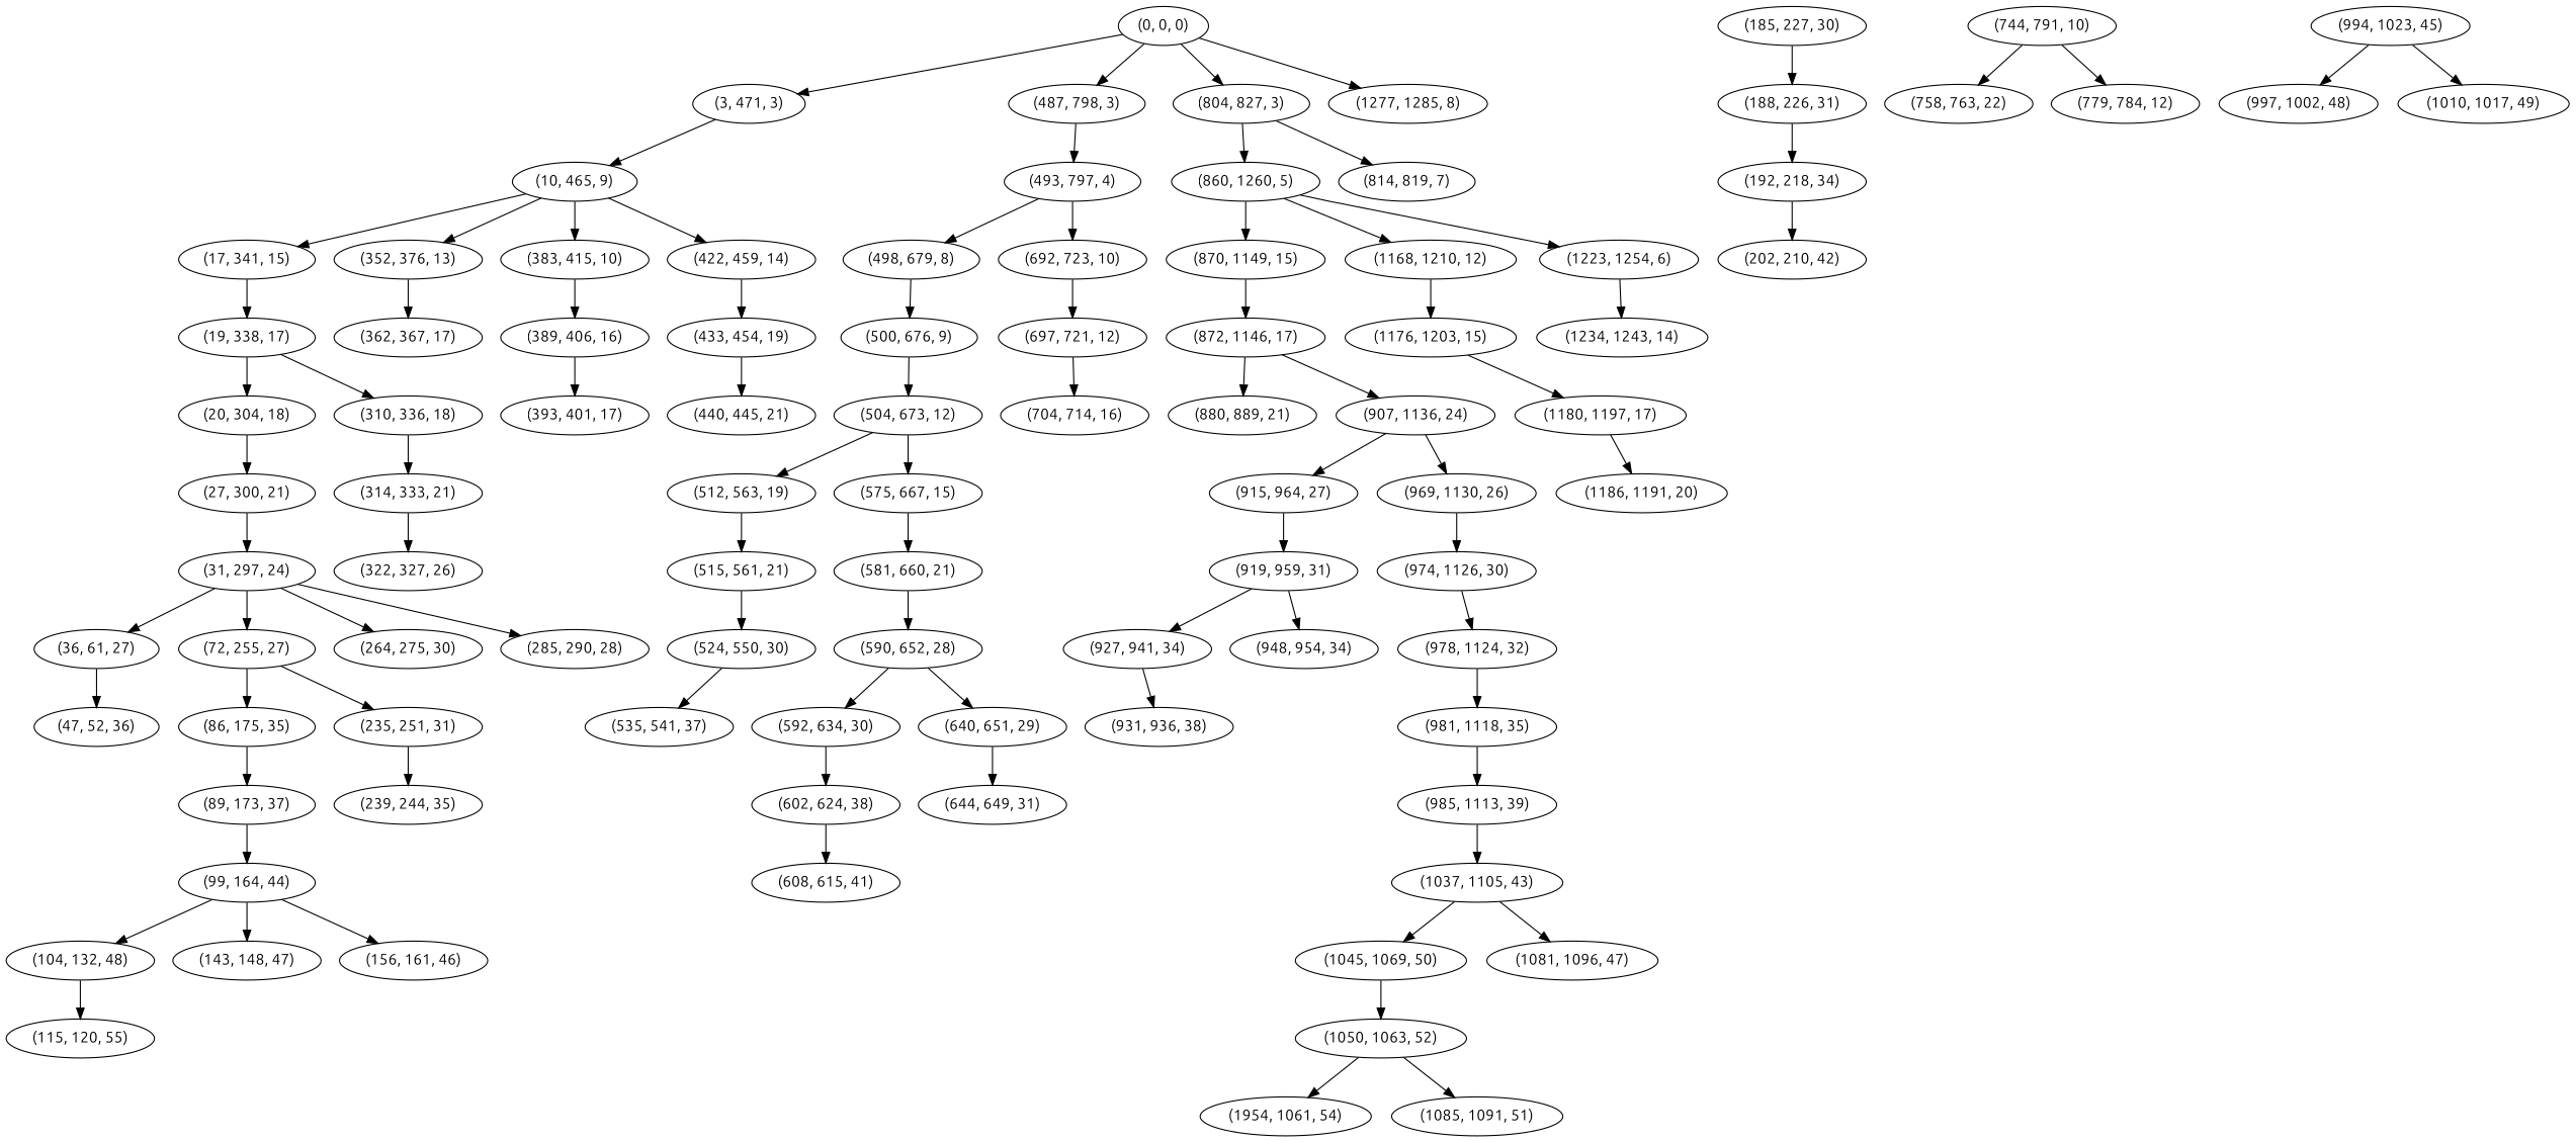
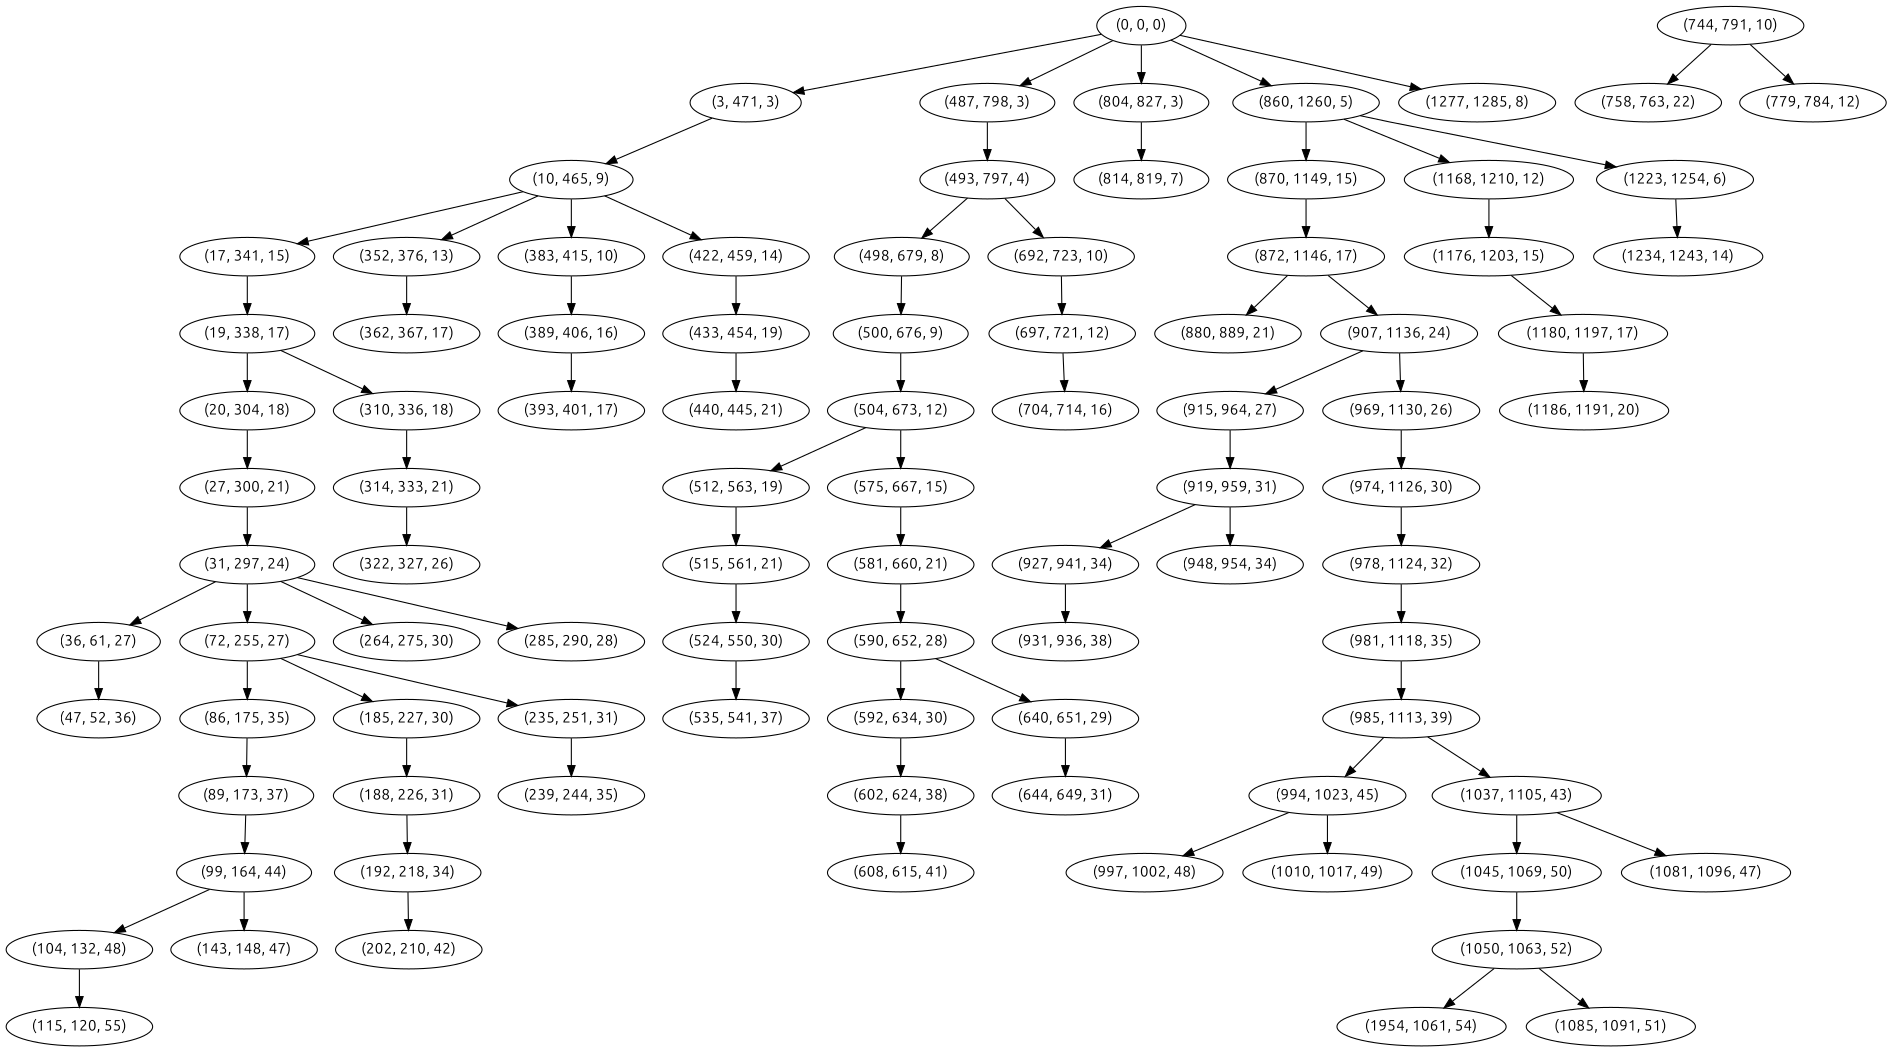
  digraph {
    fontname=Ubuntu
    node [fontname=Ubuntu]
    edge [fontname=Ubuntu]
    "(0, 0, 0)"
    "(3, 471, 3)"
    "(487, 798, 3)"
    "(804, 827, 3)"
    "(860, 1260, 5)"
    "(1277, 1285, 8)"
    "(10, 465, 9)"
    "(493, 797, 4)"
    "(814, 819, 7)"
    "(870, 1149, 15)"
    "(1168, 1210, 12)"
    "(1223, 1254, 6)"
    "(17, 341, 15)"
    "(352, 376, 13)"
    "(383, 415, 10)"
    "(422, 459, 14)"
    "(19, 338, 17)"
    "(362, 367, 17)"
    "(389, 406, 16)"
    "(433, 454, 19)"
    "(20, 304, 18)"
    "(310, 336, 18)"
    "(27, 300, 21)"
    "(314, 333, 21)"
    "(31, 297, 24)"
    "(36, 61, 27)"
    "(72, 255, 27)"
    "(264, 275, 30)"
    "(285, 290, 28)"
    "(47, 52, 36)"
    "(86, 175, 35)"
    "(185, 227, 30)"
    "(235, 251, 31)"
    "(89, 173, 37)"
    "(188, 226, 31)"
    "(239, 244, 35)"
    "(99, 164, 44)"
    "(104, 132, 48)"
    "(143, 148, 47)"
-   "(156, 161, 46)"
    "(115, 120, 55)"
    "(192, 218, 34)"
    "(202, 210, 42)"
    "(322, 327, 26)"
    "(393, 401, 17)"
    "(440, 445, 21)"
    "(498, 679, 8)"
    "(692, 723, 10)"
    "(500, 676, 9)"
    "(697, 721, 12)"
    "(744, 791, 10)"
    "(758, 763, 22)"
    "(779, 784, 12)"
    "(504, 673, 12)"
    "(512, 563, 19)"
    "(575, 667, 15)"
    "(515, 561, 21)"
    "(581, 660, 21)"
    "(524, 550, 30)"
    "(535, 541, 37)"
    "(590, 652, 28)"
    "(592, 634, 30)"
    "(640, 651, 29)"
    "(602, 624, 38)"
    "(644, 649, 31)"
    "(608, 615, 41)"
    "(704, 714, 16)"
    "(872, 1146, 17)"
    "(1176, 1203, 15)"
    "(1234, 1243, 14)"
    "(880, 889, 21)"
    "(907, 1136, 24)"
    "(915, 964, 27)"
    "(969, 1130, 26)"
    "(919, 959, 31)"
    "(974, 1126, 30)"
    "(927, 941, 34)"
    "(948, 954, 34)"
    "(931, 936, 38)"
    "(978, 1124, 32)"
    "(981, 1118, 35)"
    "(985, 1113, 39)"
    "(994, 1023, 45)"
    "(1037, 1105, 43)"
    "(997, 1002, 48)"
    "(1010, 1017, 49)"
    "(1045, 1069, 50)"
    "(1081, 1096, 47)"
    "(1050, 1063, 52)"
    n90 [label="(1954, 1061, 54)"]
    "(1085, 1091, 51)"
    "(1180, 1197, 17)"
    "(1186, 1191, 20)"
    "(0, 0, 0)" -> "(3, 471, 3)"
    "(0, 0, 0)" -> "(487, 798, 3)"
    "(0, 0, 0)" -> "(804, 827, 3)"
-   "(804, 827, 3)" -> "(860, 1260, 5)"
+   "(0, 0, 0)" -> "(860, 1260, 5)"
    "(0, 0, 0)" -> "(1277, 1285, 8)"
    "(3, 471, 3)" -> "(10, 465, 9)"
    "(487, 798, 3)" -> "(493, 797, 4)"
    "(804, 827, 3)" -> "(814, 819, 7)"
    "(860, 1260, 5)" -> "(870, 1149, 15)"
    "(860, 1260, 5)" -> "(1168, 1210, 12)"
    "(860, 1260, 5)" -> "(1223, 1254, 6)"
    "(10, 465, 9)" -> "(17, 341, 15)"
    "(10, 465, 9)" -> "(352, 376, 13)"
    "(10, 465, 9)" -> "(383, 415, 10)"
    "(10, 465, 9)" -> "(422, 459, 14)"
    "(493, 797, 4)" -> "(498, 679, 8)"
    "(493, 797, 4)" -> "(692, 723, 10)"
    "(870, 1149, 15)" -> "(872, 1146, 17)"
    "(1168, 1210, 12)" -> "(1176, 1203, 15)"
    "(1223, 1254, 6)" -> "(1234, 1243, 14)"
    "(17, 341, 15)" -> "(19, 338, 17)"
    "(352, 376, 13)" -> "(362, 367, 17)"
    "(383, 415, 10)" -> "(389, 406, 16)"
    "(422, 459, 14)" -> "(433, 454, 19)"
    "(19, 338, 17)" -> "(20, 304, 18)"
    "(19, 338, 17)" -> "(310, 336, 18)"
    "(389, 406, 16)" -> "(393, 401, 17)"
    "(433, 454, 19)" -> "(440, 445, 21)"
    "(20, 304, 18)" -> "(27, 300, 21)"
    "(310, 336, 18)" -> "(314, 333, 21)"
    "(27, 300, 21)" -> "(31, 297, 24)"
    "(314, 333, 21)" -> "(322, 327, 26)"
    "(31, 297, 24)" -> "(36, 61, 27)"
    "(31, 297, 24)" -> "(72, 255, 27)"
    "(31, 297, 24)" -> "(264, 275, 30)"
    "(31, 297, 24)" -> "(285, 290, 28)"
    "(36, 61, 27)" -> "(47, 52, 36)"
    "(72, 255, 27)" -> "(86, 175, 35)"
+   "(72, 255, 27)" -> "(185, 227, 30)"
    "(72, 255, 27)" -> "(235, 251, 31)"
    "(86, 175, 35)" -> "(89, 173, 37)"
    "(185, 227, 30)" -> "(188, 226, 31)"
    "(235, 251, 31)" -> "(239, 244, 35)"
    "(89, 173, 37)" -> "(99, 164, 44)"
    "(188, 226, 31)" -> "(192, 218, 34)"
    "(99, 164, 44)" -> "(104, 132, 48)"
    "(99, 164, 44)" -> "(143, 148, 47)"
-   "(99, 164, 44)" -> "(156, 161, 46)"
    "(104, 132, 48)" -> "(115, 120, 55)"
    "(192, 218, 34)" -> "(202, 210, 42)"
    "(498, 679, 8)" -> "(500, 676, 9)"
    "(692, 723, 10)" -> "(697, 721, 12)"
    "(500, 676, 9)" -> "(504, 673, 12)"
    "(697, 721, 12)" -> "(704, 714, 16)"
    "(744, 791, 10)" -> "(758, 763, 22)"
    "(744, 791, 10)" -> "(779, 784, 12)"
    "(504, 673, 12)" -> "(512, 563, 19)"
    "(504, 673, 12)" -> "(575, 667, 15)"
    "(512, 563, 19)" -> "(515, 561, 21)"
    "(575, 667, 15)" -> "(581, 660, 21)"
    "(515, 561, 21)" -> "(524, 550, 30)"
    "(581, 660, 21)" -> "(590, 652, 28)"
    "(524, 550, 30)" -> "(535, 541, 37)"
    "(590, 652, 28)" -> "(592, 634, 30)"
    "(590, 652, 28)" -> "(640, 651, 29)"
    "(592, 634, 30)" -> "(602, 624, 38)"
    "(640, 651, 29)" -> "(644, 649, 31)"
    "(602, 624, 38)" -> "(608, 615, 41)"
    "(872, 1146, 17)" -> "(880, 889, 21)"
    "(872, 1146, 17)" -> "(907, 1136, 24)"
    "(1176, 1203, 15)" -> "(1180, 1197, 17)"
    "(907, 1136, 24)" -> "(915, 964, 27)"
    "(907, 1136, 24)" -> "(969, 1130, 26)"
    "(915, 964, 27)" -> "(919, 959, 31)"
    "(969, 1130, 26)" -> "(974, 1126, 30)"
    "(919, 959, 31)" -> "(927, 941, 34)"
    "(919, 959, 31)" -> "(948, 954, 34)"
    "(974, 1126, 30)" -> "(978, 1124, 32)"
    "(927, 941, 34)" -> "(931, 936, 38)"
    "(978, 1124, 32)" -> "(981, 1118, 35)"
    "(981, 1118, 35)" -> "(985, 1113, 39)"
+   "(985, 1113, 39)" -> "(994, 1023, 45)"
    "(985, 1113, 39)" -> "(1037, 1105, 43)"
    "(994, 1023, 45)" -> "(997, 1002, 48)"
    "(994, 1023, 45)" -> "(1010, 1017, 49)"
    "(1037, 1105, 43)" -> "(1045, 1069, 50)"
    "(1037, 1105, 43)" -> "(1081, 1096, 47)"
    "(1045, 1069, 50)" -> "(1050, 1063, 52)"
    "(1050, 1063, 52)" -> n90
    "(1050, 1063, 52)" -> "(1085, 1091, 51)"
    "(1180, 1197, 17)" -> "(1186, 1191, 20)"
  }
